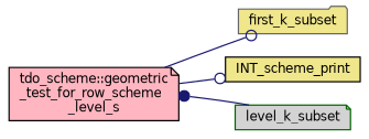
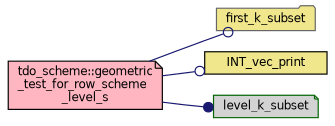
  digraph {
    rankdir=LR
    node [color=black fillcolor=khaki fontname=Helvetica fontsize=10 shape=note style=filled]
    edge [arrowhead=odot color=midnightblue fontname=Helvetica fontsize=10 labelfontname=Helvetica labelfontsize=10 style=solid]
    n1 [fillcolor=lightpink fontcolor=black height=0.2 label="tdo_scheme::geometric\l_test_for_row_scheme\l_level_s" width=0.4]
    n2 [color=gray40 height=0.2 label=first_k_subset shape=folder width=0.4]
-   n3 [height=0.2 label=INT_scheme_print shape=box width=0.4]
+   n3 [height=0.2 label=INT_vec_print shape=box width=0.4]
    n4 [color=darkgreen fillcolor=lightgrey height=0.2 label=level_k_subset width=0.4]
    n1 -> n2
    n1 -> n3
-   n4 -> n1 [arrowhead=dot]
+   n1 -> n4 [arrowhead=dot]
  }
